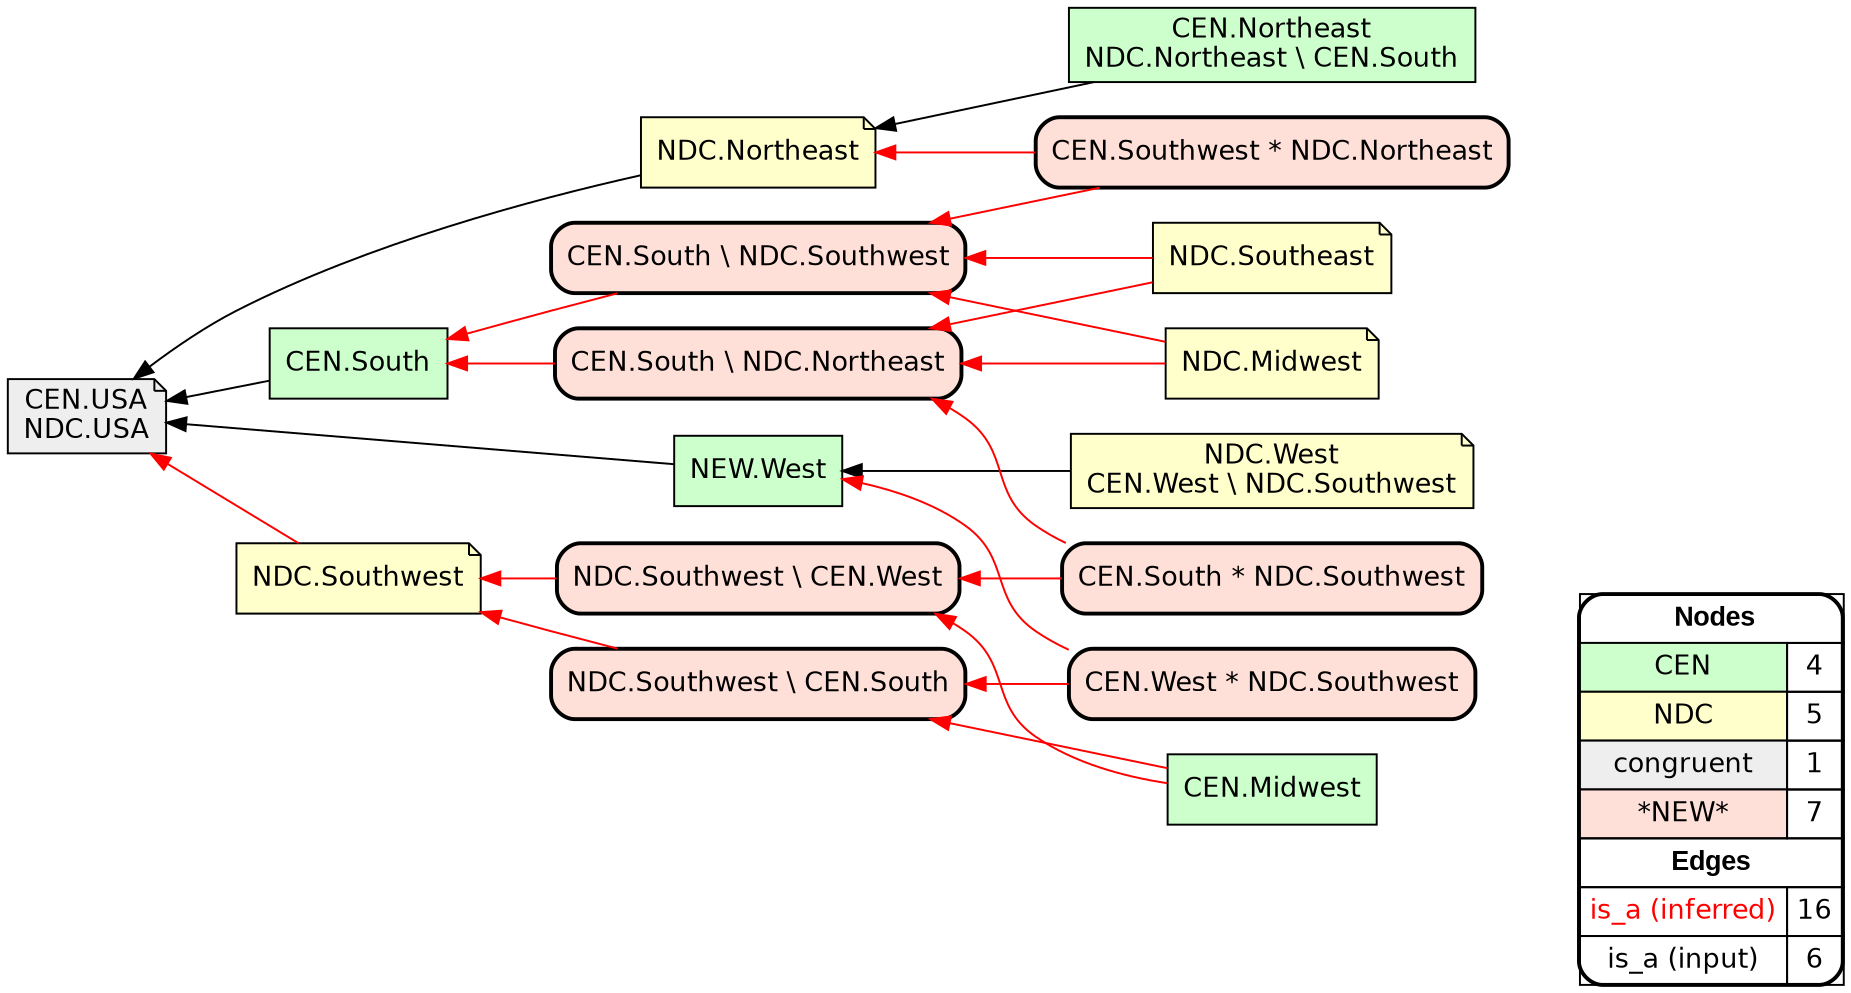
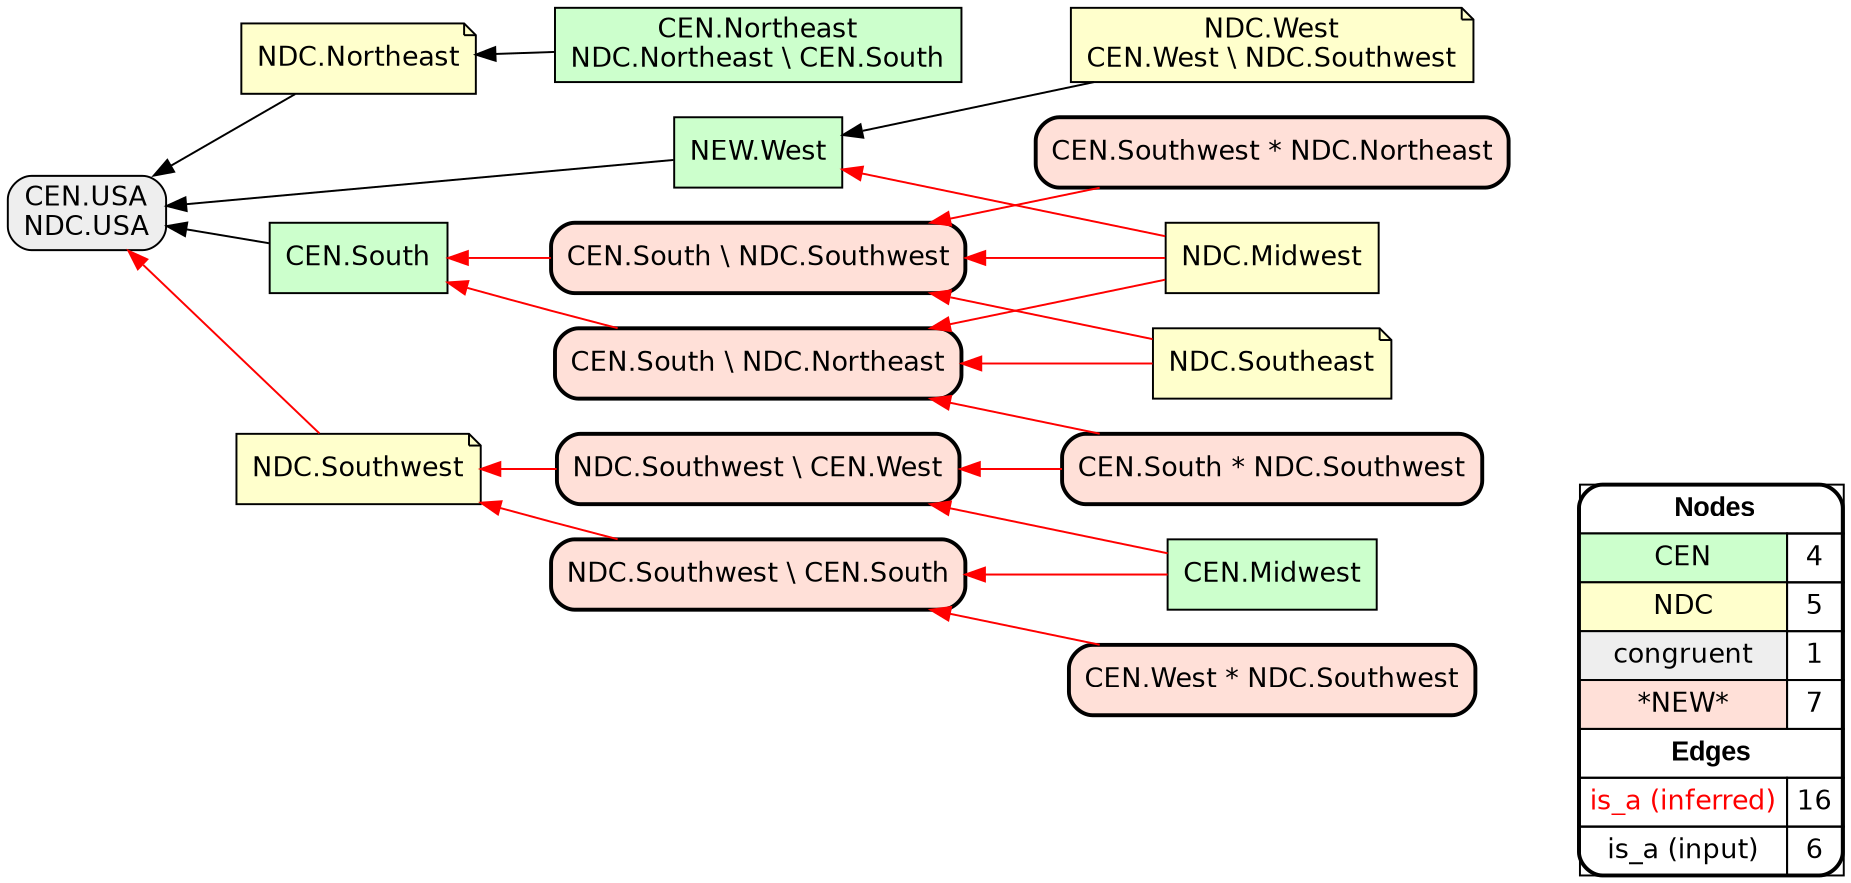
  digraph {
    rankdir=RL
    node [fillcolor="#FFE0D8" fontname=helvetica shape=box style=filled]
    edge [arrowhead=normal color="#FF0000" constraint=true penwidth=1 style=solid]
    n1 [fillcolor=white label=<   <TABLE BORDER="0" CELLBORDER="1" CELLSPACING="0" CELLPADDING="4">  <TR> <TD COLSPAN="2"><font face="Arial Black"> Nodes</font></TD> </TR>  <TR>   <TD bgcolor="#CCFFCC" fontname="helvetica">CEN</TD>   <TD>4</TD>   </TR>  <TR>   <TD bgcolor="#FFFFCC" fontname="helvetica">NDC</TD>   <TD>5</TD>   </TR>  <TR>   <TD bgcolor="#EEEEEE" fontname="helvetica">congruent</TD>   <TD>1</TD>   </TR>  <TR>   <TD bgcolor="#FFE0D8" fontname="helvetica">*NEW*</TD>   <TD>7</TD>   </TR>  <TR> <TD COLSPAN="2"><font face = "Arial Black"> Edges </font></TD> </TR>  <TR>   <TD><font color ="#FF0000">is_a (inferred)</font></TD><TD>16</TD> </TR> <TR>   <TD><font color ="#000000">is_a (input)</font></TD><TD>6</TD> </TR> </TABLE>   > margin=0 style="filled,rounded,bold"]
    "CEN.Northeast\nNDC.Northeast \\ CEN.South" [fillcolor="#CCFFCC"]
    "NDC.Northeast" [fillcolor="#FFFFCC" shape=note]
-   "CEN.USA\nNDC.USA" [fillcolor="#EEEEEE" shape=note style="filled,rounded"]
+   "CEN.USA\nNDC.USA" [fillcolor="#EEEEEE" style="filled,rounded"]
    n5 [fillcolor="#CCFFCC" label="NEW.West"]
    "CEN.South" [fillcolor="#CCFFCC"]
    "CEN.Midwest" [fillcolor="#CCFFCC"]
    "NDC.Southwest \\ CEN.South" [style="filled,rounded,bold"]
    "NDC.Southwest \\ CEN.West" [style="filled,rounded,bold"]
    "NDC.Southwest" [fillcolor="#FFFFCC" shape=note]
    "NDC.West\nCEN.West \\ NDC.Southwest" [fillcolor="#FFFFCC" shape=note]
-   "NDC.Midwest" [fillcolor="#FFFFCC" shape=note]
+   "NDC.Midwest" [fillcolor="#FFFFCC"]
    "CEN.South \\ NDC.Southwest" [style="filled,rounded,bold"]
    "CEN.South \\ NDC.Northeast" [style="filled,rounded,bold"]
    "NDC.Southeast" [fillcolor="#FFFFCC" shape=note]
    "CEN.West * NDC.Southwest" [style="filled,rounded,bold"]
    n17 [label="CEN.Southwest * NDC.Northeast" style="filled,rounded,bold"]
    "CEN.South * NDC.Southwest" [style="filled,rounded,bold"]
    subgraph sub_1 {
      rank=source
      n1
    }
    "CEN.Northeast\nNDC.Northeast \\ CEN.South" -> "NDC.Northeast" [color="#000000"]
    "NDC.Northeast" -> "CEN.USA\nNDC.USA" [color="#000000"]
    n5 -> "CEN.USA\nNDC.USA" [color="#000000"]
    "CEN.South" -> "CEN.USA\nNDC.USA" [color="#000000"]
    "CEN.Midwest" -> "NDC.Southwest \\ CEN.South"
    "CEN.Midwest" -> "NDC.Southwest \\ CEN.West"
    "NDC.Southwest \\ CEN.South" -> "NDC.Southwest"
    "NDC.Southwest \\ CEN.West" -> "NDC.Southwest"
    "NDC.Southwest" -> "CEN.USA\nNDC.USA"
    "NDC.West\nCEN.West \\ NDC.Southwest" -> n5 [color="#000000"]
    "NDC.Midwest" -> "CEN.South \\ NDC.Southwest"
    "NDC.Midwest" -> "CEN.South \\ NDC.Northeast"
    "CEN.South \\ NDC.Southwest" -> "CEN.South"
    "CEN.South \\ NDC.Northeast" -> "CEN.South"
    "NDC.Southeast" -> "CEN.South \\ NDC.Southwest"
    "NDC.Southeast" -> "CEN.South \\ NDC.Northeast"
-   "CEN.West * NDC.Southwest" -> n5
+   "NDC.Midwest" -> n5
    "CEN.West * NDC.Southwest" -> "NDC.Southwest \\ CEN.South"
-   n17 -> "NDC.Northeast"
    n17 -> "CEN.South \\ NDC.Southwest"
    "CEN.South * NDC.Southwest" -> "NDC.Southwest \\ CEN.West"
    "CEN.South * NDC.Southwest" -> "CEN.South \\ NDC.Northeast"
  }
